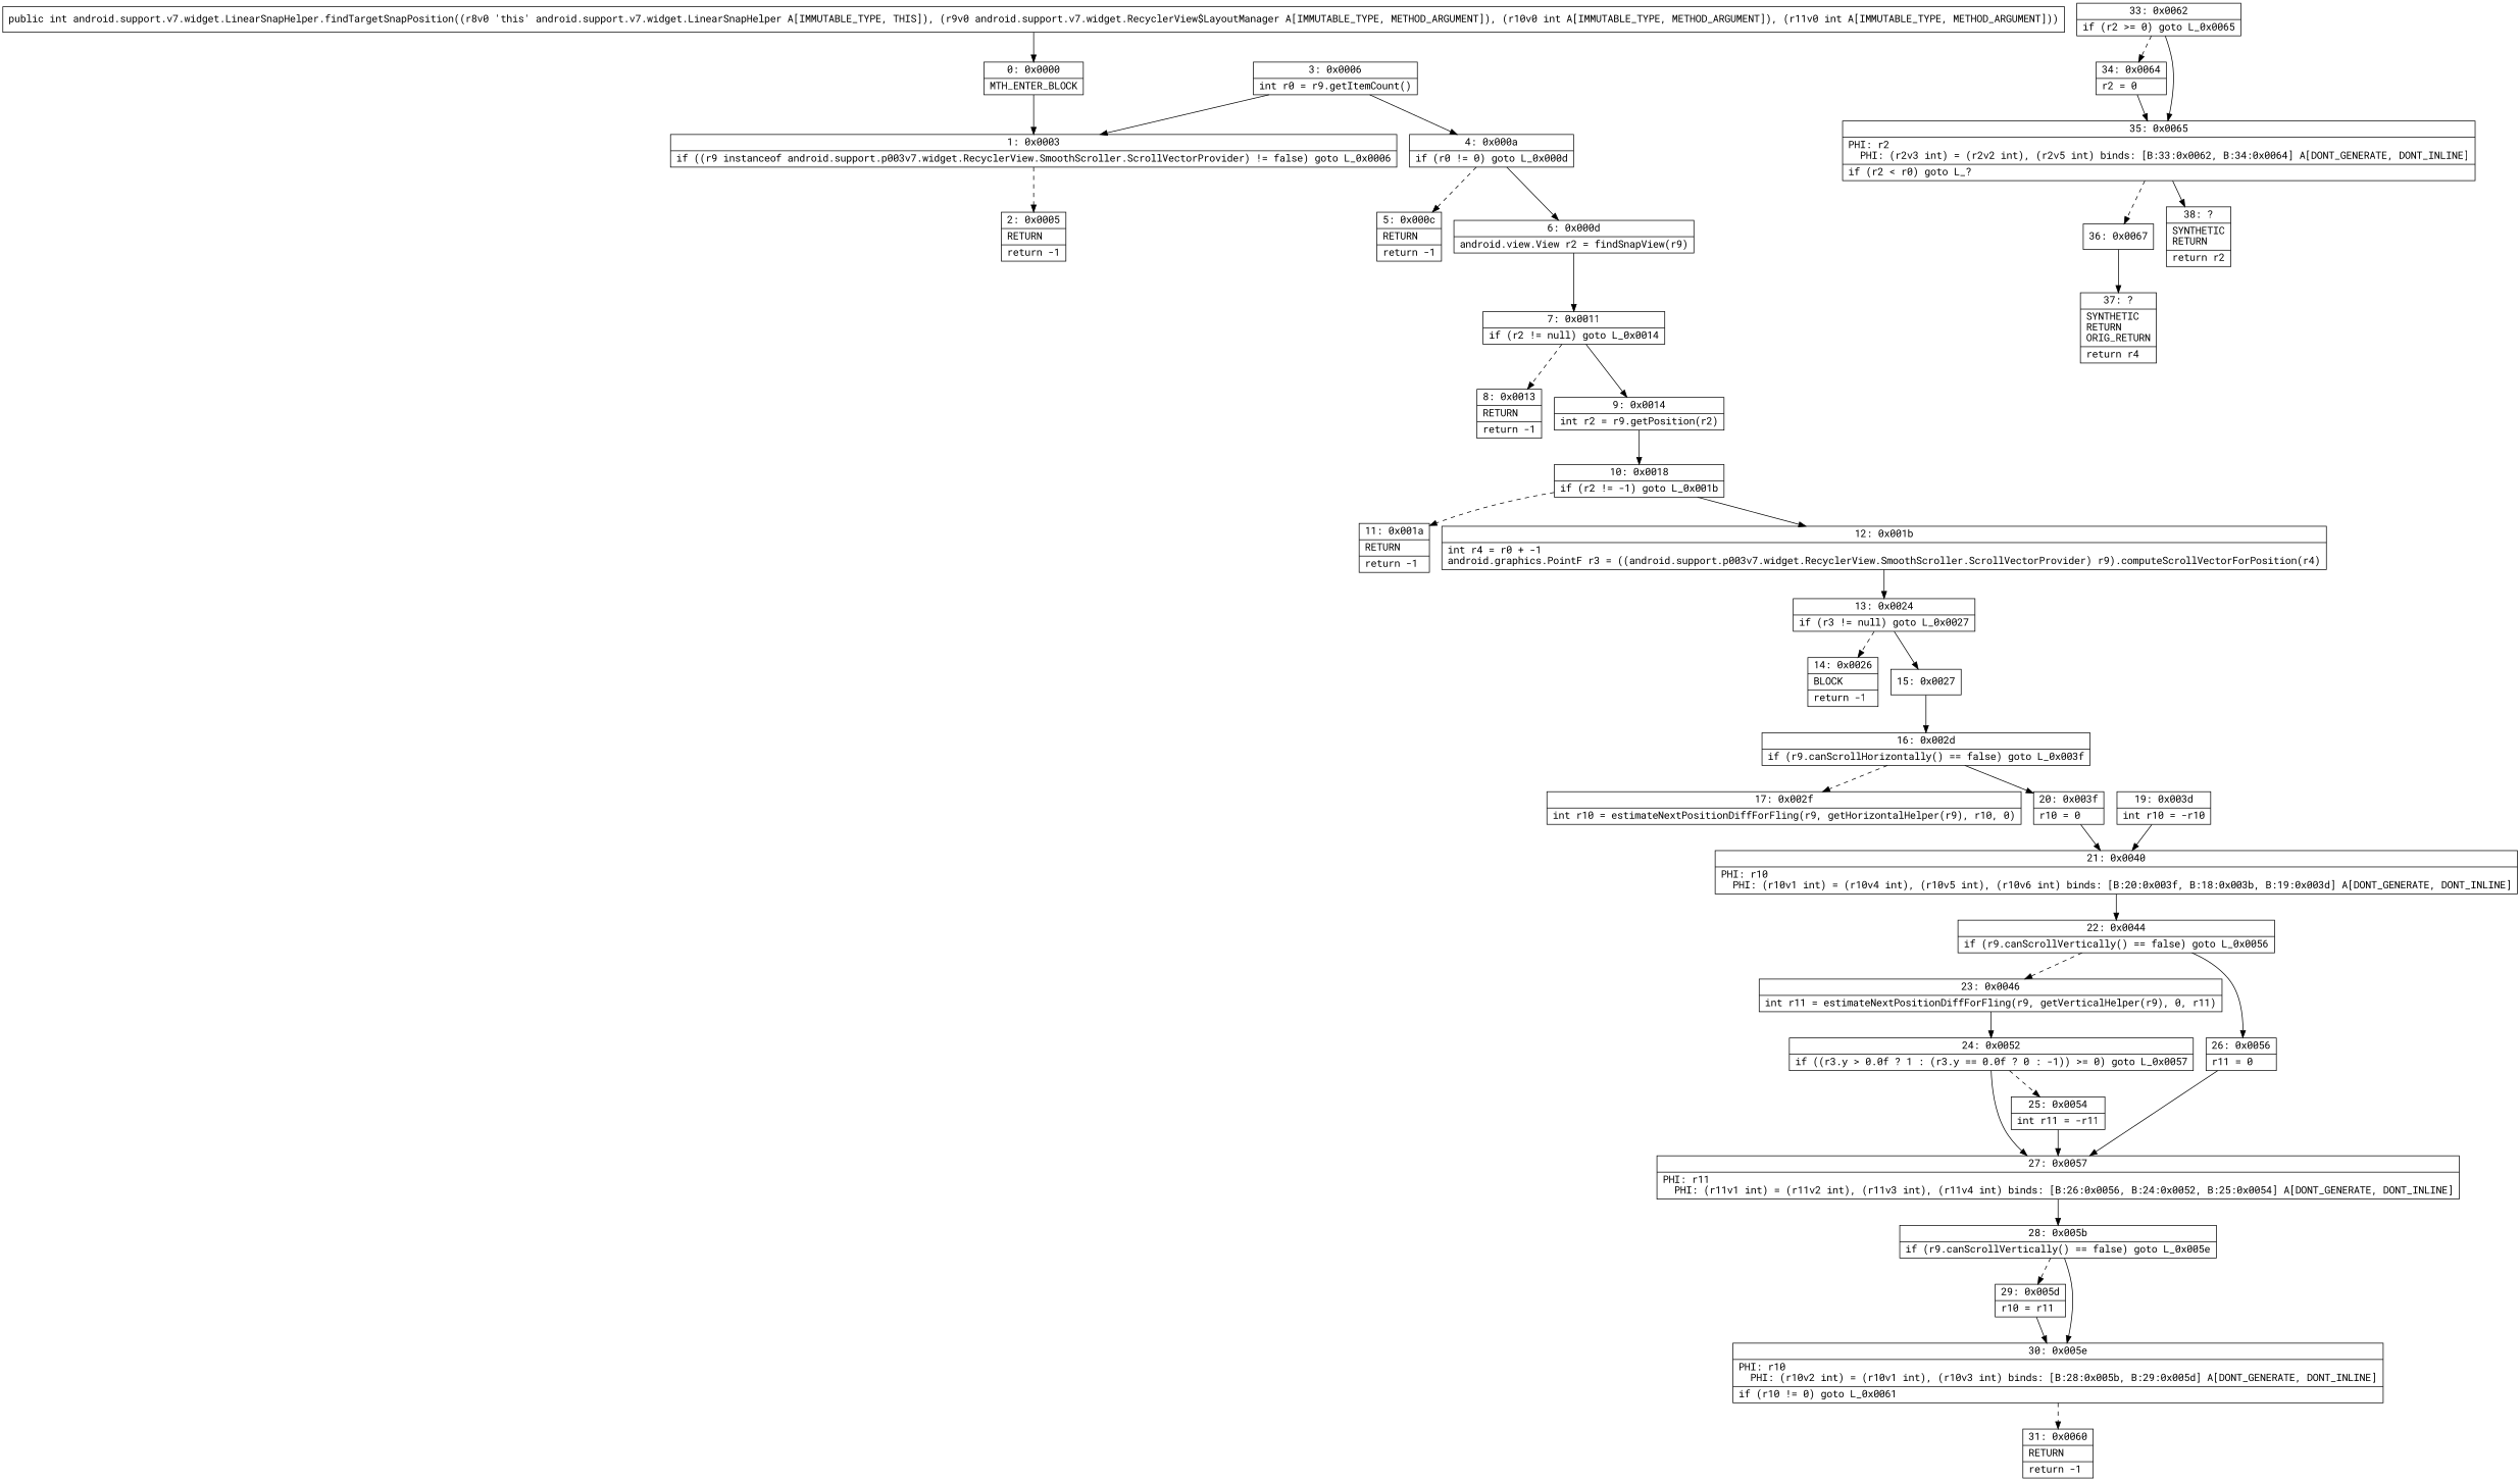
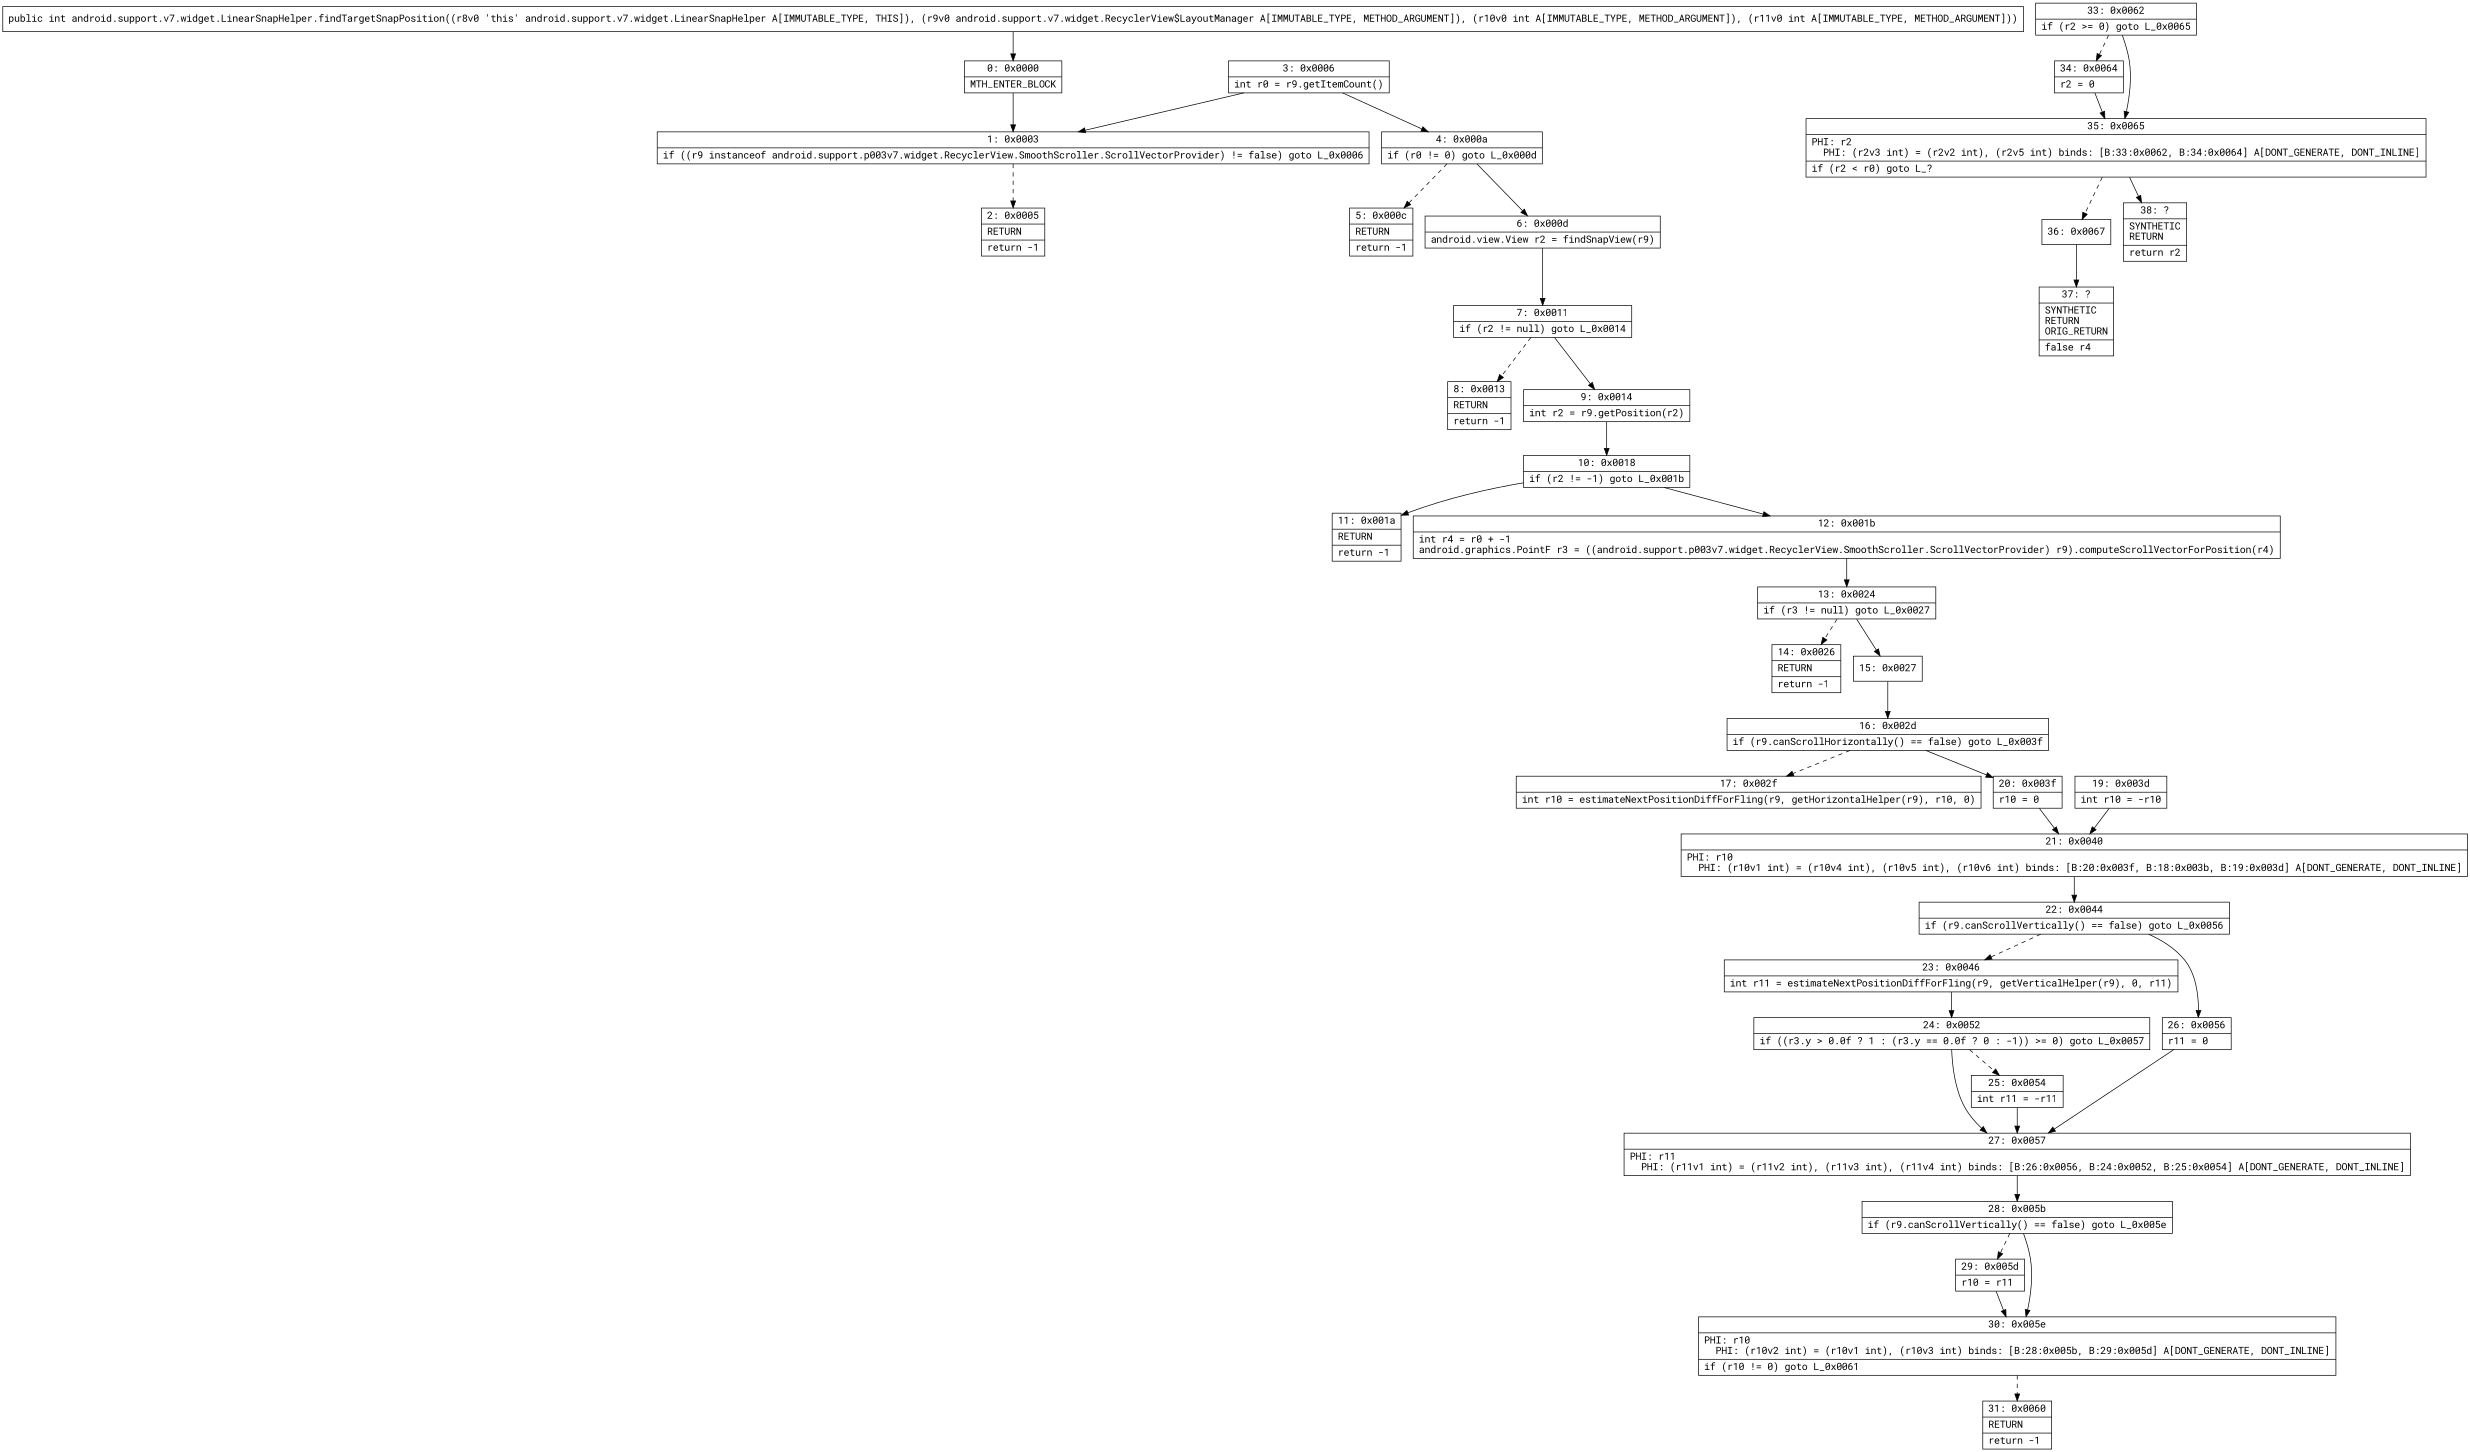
  digraph {
    fontname="Roboto Mono"
    node [fontname="Roboto Mono" shape=record]
    edge [fontname="Roboto Mono"]
    n1 [label="{0\:\ 0x0000|MTH_ENTER_BLOCK\l}"]
    n2 [label="{1\:\ 0x0003|if ((r9 instanceof android.support.p003v7.widget.RecyclerView.SmoothScroller.ScrollVectorProvider) != false) goto L_0x0006\l}"]
    n3 [label="{2\:\ 0x0005|RETURN\l|return \-1\l}"]
    n4 [label="{3\:\ 0x0006|int r0 = r9.getItemCount()\l}"]
    n5 [label="{4\:\ 0x000a|if (r0 != 0) goto L_0x000d\l}"]
    n6 [label="{5\:\ 0x000c|RETURN\l|return \-1\l}"]
    n7 [label="{6\:\ 0x000d|android.view.View r2 = findSnapView(r9)\l}"]
    n8 [label="{7\:\ 0x0011|if (r2 != null) goto L_0x0014\l}"]
    n9 [label="{8\:\ 0x0013|RETURN\l|return \-1\l}"]
    n10 [label="{9\:\ 0x0014|int r2 = r9.getPosition(r2)\l}"]
    n11 [label="{10\:\ 0x0018|if (r2 != \-1) goto L_0x001b\l}"]
    n12 [label="{11\:\ 0x001a|RETURN\l|return \-1\l}"]
    n13 [label="{12\:\ 0x001b|int r4 = r0 + \-1\landroid.graphics.PointF r3 = ((android.support.p003v7.widget.RecyclerView.SmoothScroller.ScrollVectorProvider) r9).computeScrollVectorForPosition(r4)\l}"]
    n14 [label="{13\:\ 0x0024|if (r3 != null) goto L_0x0027\l}"]
-   n15 [label="{14\:\ 0x0026|BLOCK\l|return \-1\l}"]
+   n15 [label="{14\:\ 0x0026|RETURN\l|return \-1\l}"]
    n16 [label="{15\:\ 0x0027}"]
    n17 [label="{16\:\ 0x002d|if (r9.canScrollHorizontally() == false) goto L_0x003f\l}"]
    n18 [label="{17\:\ 0x002f|int r10 = estimateNextPositionDiffForFling(r9, getHorizontalHelper(r9), r10, 0)\l}"]
    n19 [label="{20\:\ 0x003f|r10 = 0\l}"]
    n20 [label="{21\:\ 0x0040|PHI: r10 \l  PHI: (r10v1 int) = (r10v4 int), (r10v5 int), (r10v6 int) binds: [B:20:0x003f, B:18:0x003b, B:19:0x003d] A[DONT_GENERATE, DONT_INLINE]\l}"]
    n21 [label="{19\:\ 0x003d|int r10 = \-r10\l}"]
    n22 [label="{22\:\ 0x0044|if (r9.canScrollVertically() == false) goto L_0x0056\l}"]
    n23 [label="{23\:\ 0x0046|int r11 = estimateNextPositionDiffForFling(r9, getVerticalHelper(r9), 0, r11)\l}"]
    n24 [label="{26\:\ 0x0056|r11 = 0\l}"]
    n25 [label="{24\:\ 0x0052|if ((r3.y \> 0.0f ? 1 : (r3.y == 0.0f ? 0 : \-1)) \>= 0) goto L_0x0057\l}"]
    n26 [label="{27\:\ 0x0057|PHI: r11 \l  PHI: (r11v1 int) = (r11v2 int), (r11v3 int), (r11v4 int) binds: [B:26:0x0056, B:24:0x0052, B:25:0x0054] A[DONT_GENERATE, DONT_INLINE]\l}"]
    n27 [label="{25\:\ 0x0054|int r11 = \-r11\l}"]
    n28 [label="{28\:\ 0x005b|if (r9.canScrollVertically() == false) goto L_0x005e\l}"]
    n29 [label="{29\:\ 0x005d|r10 = r11\l}"]
    n30 [label="{30\:\ 0x005e|PHI: r10 \l  PHI: (r10v2 int) = (r10v1 int), (r10v3 int) binds: [B:28:0x005b, B:29:0x005d] A[DONT_GENERATE, DONT_INLINE]\l|if (r10 != 0) goto L_0x0061\l}"]
    n31 [label="{31\:\ 0x0060|RETURN\l|return \-1\l}"]
    n32 [label="{33\:\ 0x0062|if (r2 \>= 0) goto L_0x0065\l}"]
    n33 [label="{34\:\ 0x0064|r2 = 0\l}"]
    n34 [label="{35\:\ 0x0065|PHI: r2 \l  PHI: (r2v3 int) = (r2v2 int), (r2v5 int) binds: [B:33:0x0062, B:34:0x0064] A[DONT_GENERATE, DONT_INLINE]\l|if (r2 \< r0) goto L_?\l}"]
    n35 [label="{36\:\ 0x0067}"]
    n36 [label="{38\:\ ?|SYNTHETIC\lRETURN\l|return r2\l}"]
-   n37 [label="{37\:\ ?|SYNTHETIC\lRETURN\lORIG_RETURN\l|return r4\l}"]
+   n37 [label="{37\:\ ?|SYNTHETIC\lRETURN\lORIG_RETURN\l|false r4\l}"]
    n38 [label="{public int android.support.v7.widget.LinearSnapHelper.findTargetSnapPosition((r8v0 'this' android.support.v7.widget.LinearSnapHelper A[IMMUTABLE_TYPE, THIS]), (r9v0 android.support.v7.widget.RecyclerView$LayoutManager A[IMMUTABLE_TYPE, METHOD_ARGUMENT]), (r10v0 int A[IMMUTABLE_TYPE, METHOD_ARGUMENT]), (r11v0 int A[IMMUTABLE_TYPE, METHOD_ARGUMENT])) }"]
    n1 -> n2
    n2 -> n3 [style=dashed]
    n4 -> n2
    n4 -> n5
    n5 -> n6 [style=dashed]
    n5 -> n7
    n7 -> n8
    n8 -> n9 [style=dashed]
    n8 -> n10
    n10 -> n11
-   n11 -> n12 [style=dashed]
+   n11 -> n12 [style=solid]
    n11 -> n13
    n13 -> n14
    n14 -> n15 [style=dashed]
    n14 -> n16
    n16 -> n17
    n17 -> n18 [style=dashed]
    n17 -> n19
    n19 -> n20
    n20 -> n22
    n21 -> n20
    n22 -> n23 [style=dashed]
    n22 -> n24
    n23 -> n25
    n24 -> n26
    n25 -> n26
    n25 -> n27 [style=dashed]
    n26 -> n28
    n27 -> n26
    n28 -> n29 [style=dashed]
    n28 -> n30
    n29 -> n30
    n30 -> n31 [style=dashed]
    n32 -> n33 [style=dashed]
    n32 -> n34
    n33 -> n34
    n34 -> n35 [style=dashed]
    n34 -> n36
    n35 -> n37
    n38 -> n1
  }
